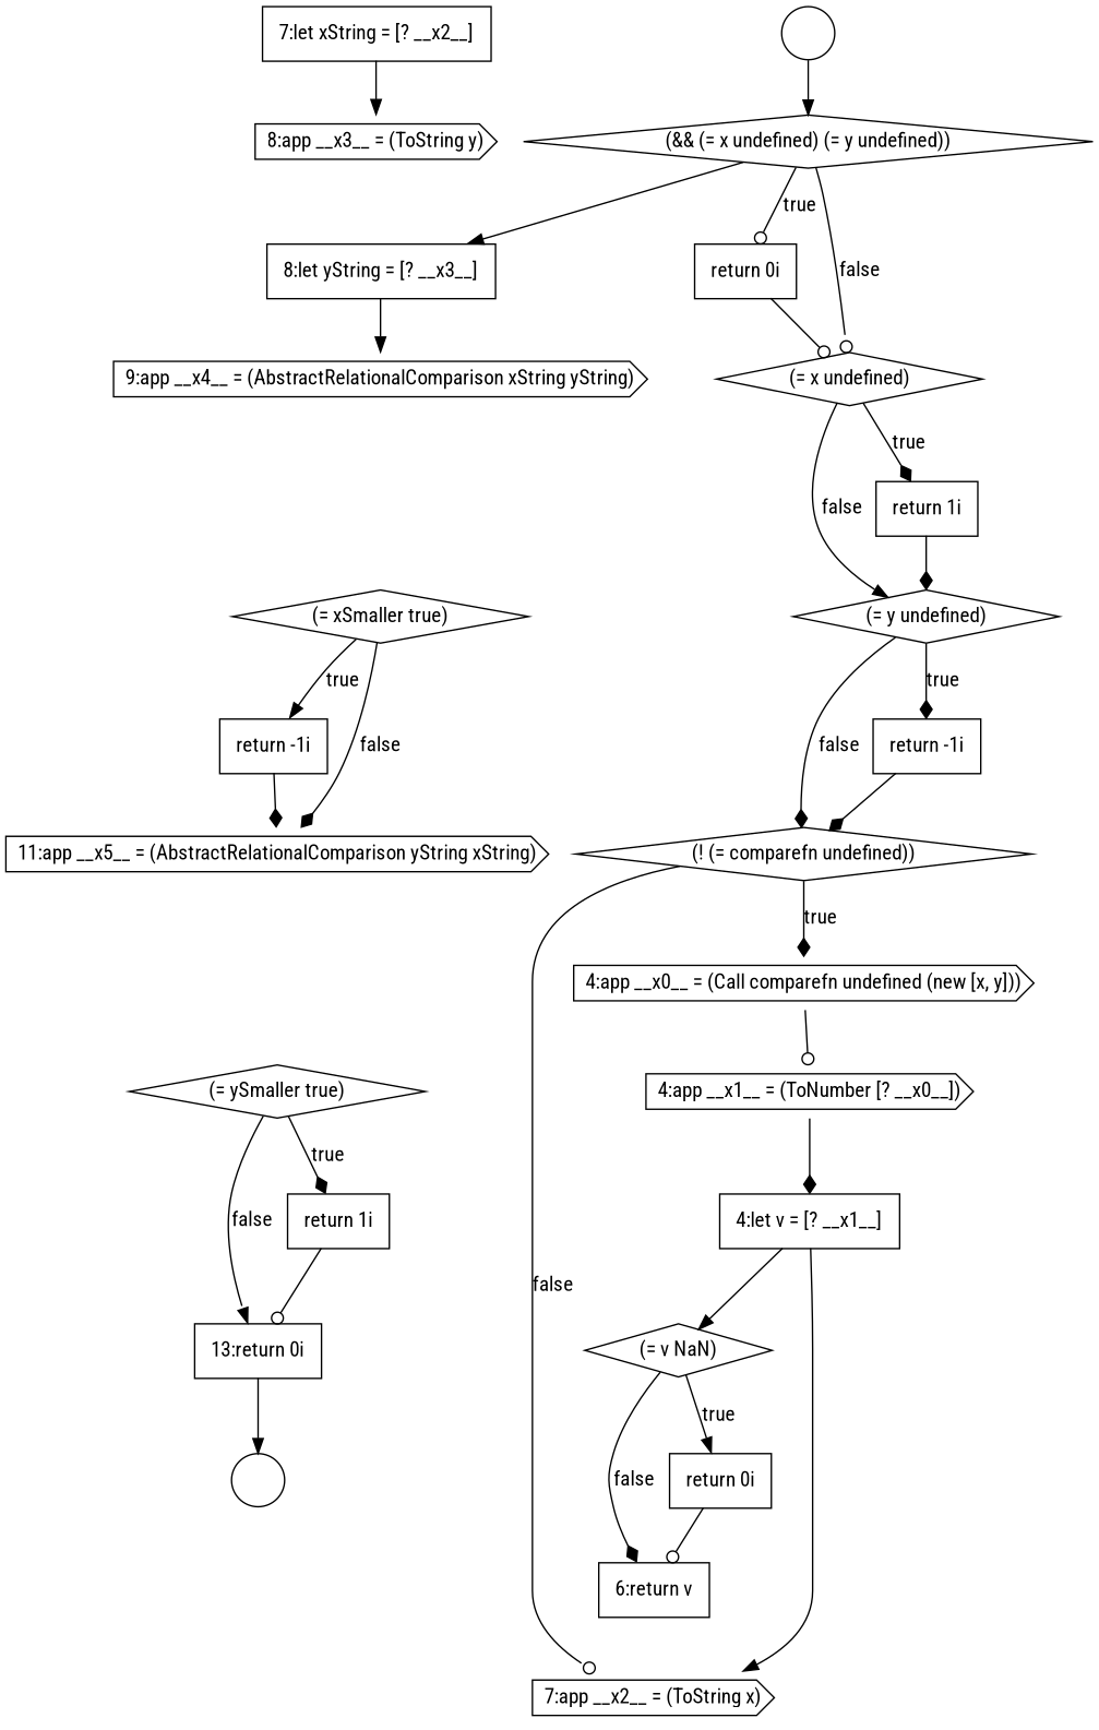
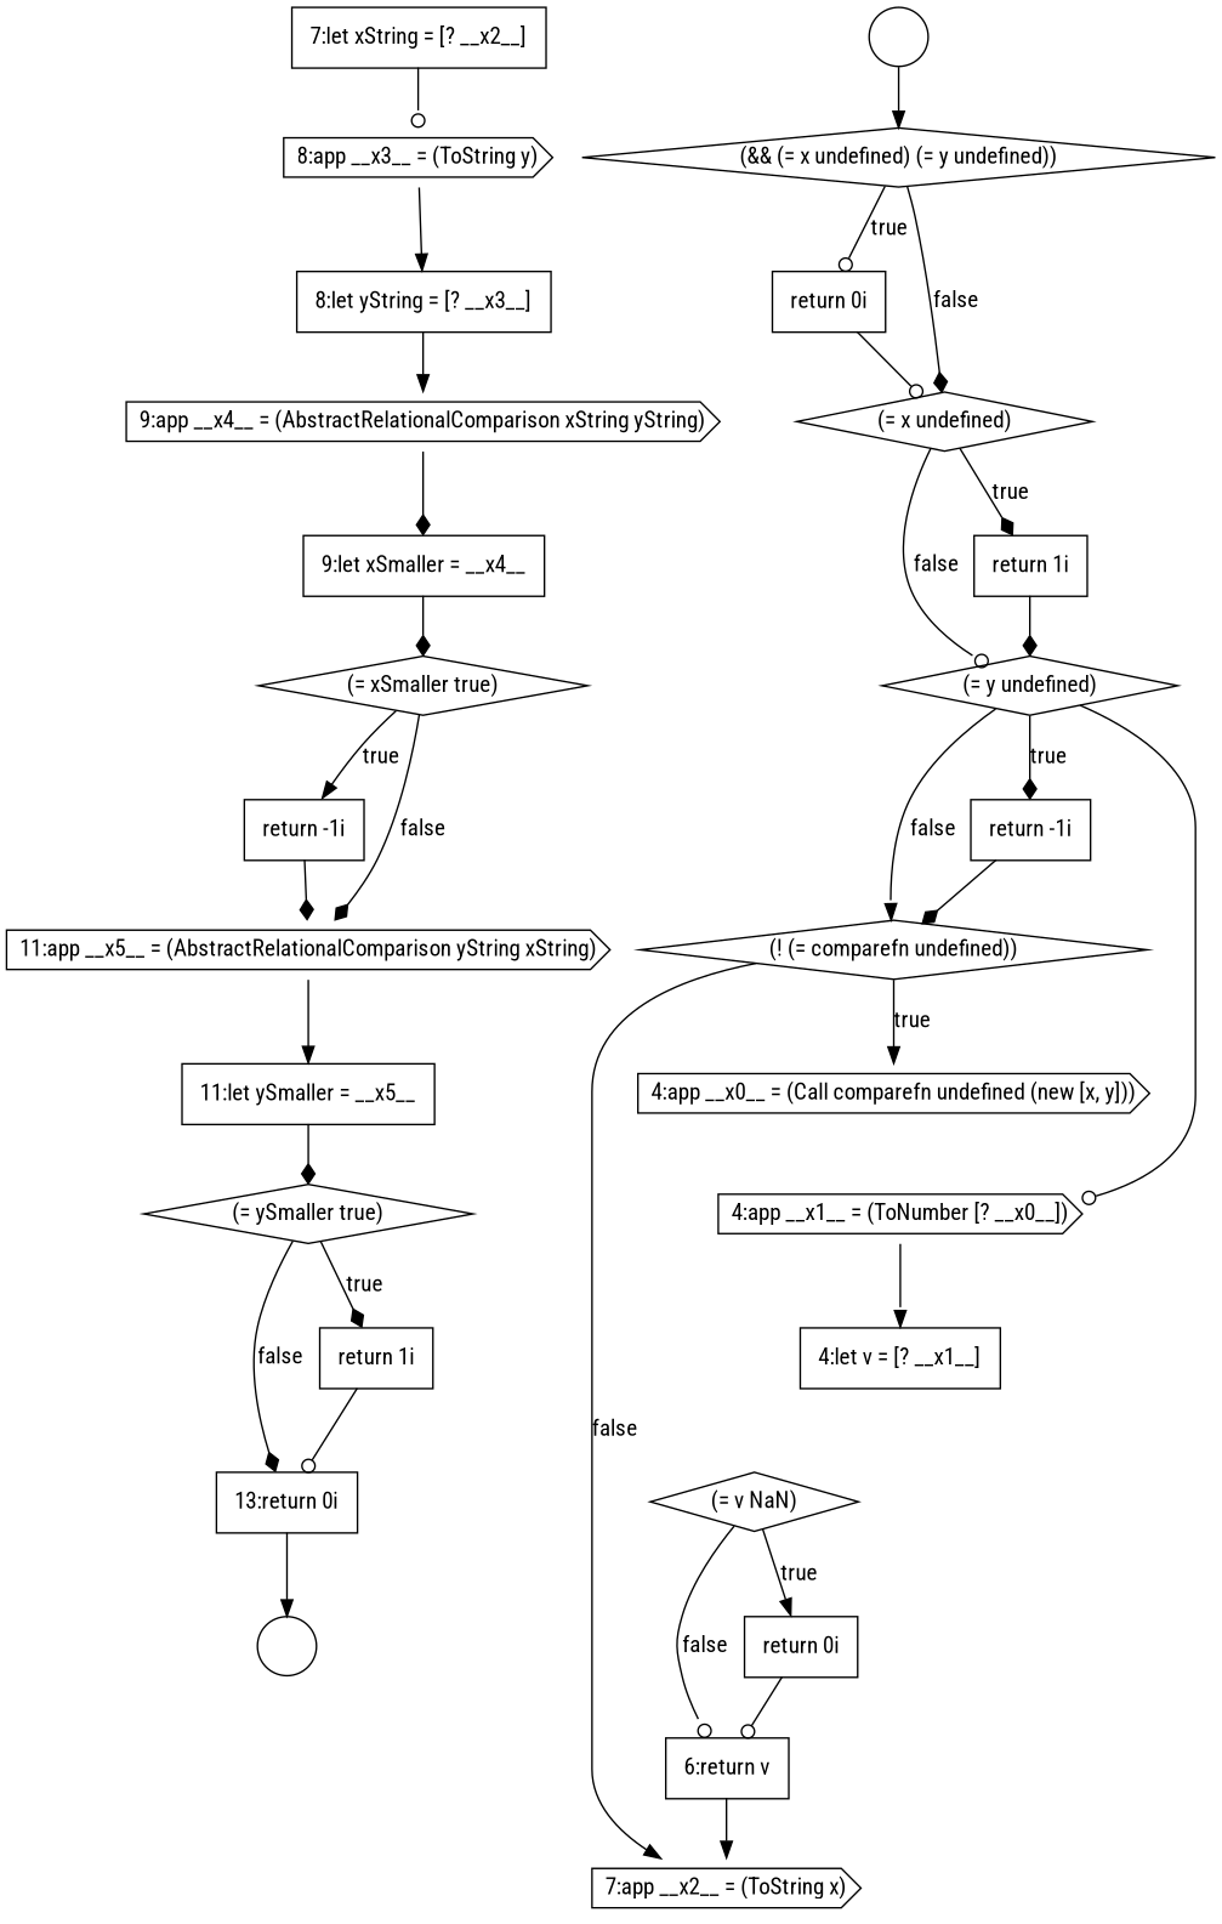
  digraph {
    fontname="Roboto Condensed"
    node [color=black fillcolor=white fontname="Roboto Condensed" shape=none style=filled]
    edge [arrowhead=diamond color=black fontname="Roboto Condensed"]
    n1 [label=<<font color="black">7:app __x2__ = (ToString x)</font>> shape=cds]
    n2 [label=<<font color="black">     <table border="0" cellborder="1" cellspacing="0" cellpadding="10">       <tr><td align="left">7:let xString = [? __x2__]</td></tr>     </table>   </font>> margin=0]
    n3 [label=<<font color="black">8:app __x3__ = (ToString y)</font>> shape=cds]
    n4 [label=<<font color="black">     <table border="0" cellborder="1" cellspacing="0" cellpadding="10">       <tr><td align="left">return -1i</td></tr>     </table>   </font>> margin=0]
    n5 [label=<<font color="black">11:app __x5__ = (AbstractRelationalComparison yString xString)</font>> shape=cds]
+   n6 [label=<<font color="black">     <table border="0" cellborder="1" cellspacing="0" cellpadding="10">       <tr><td align="left">11:let ySmaller = __x5__</td></tr>     </table>   </font>> margin=0]
    n7 [label=<<font color="black">     <table border="0" cellborder="1" cellspacing="0" cellpadding="10">       <tr><td align="left">4:let v = [? __x1__]</td></tr>     </table>   </font>> margin=0]
    n8 [label=<<font color="black">(= v NaN)</font>> shape=diamond]
    n9 [label=<<font color="black">     <table border="0" cellborder="1" cellspacing="0" cellpadding="10">       <tr><td align="left">6:return v</td></tr>     </table>   </font>> margin=0]
    n10 [label=<<font color="black">     <table border="0" cellborder="1" cellspacing="0" cellpadding="10">       <tr><td align="left">return 0i</td></tr>     </table>   </font>> margin=0]
    n11 [label=<<font color="black">(! (= comparefn undefined))</font>> shape=diamond]
    n12 [label=<<font color="black">4:app __x0__ = (Call comparefn undefined (new [x, y]))</font>> shape=cds]
    n13 [label=<<font color="black">4:app __x1__ = (ToNumber [? __x0__])</font>> shape=cds]
    n14 [label=" " shape=circle]
    n15 [label=<<font color="black">     <table border="0" cellborder="1" cellspacing="0" cellpadding="10">       <tr><td align="left">8:let yString = [? __x3__]</td></tr>     </table>   </font>> margin=0]
    n16 [label=<<font color="black">(= ySmaller true)</font>> shape=diamond]
    n17 [label=<<font color="black">(= y undefined)</font>> shape=diamond]
    n18 [label=<<font color="black">     <table border="0" cellborder="1" cellspacing="0" cellpadding="10">       <tr><td align="left">return -1i</td></tr>     </table>   </font>> margin=0]
    n19 [label=" " shape=circle]
    n20 [label=<<font color="black">(&amp;&amp; (= x undefined) (= y undefined))</font>> shape=diamond]
    n21 [label=<<font color="black">(= x undefined)</font>> shape=diamond]
    n22 [label=<<font color="black">     <table border="0" cellborder="1" cellspacing="0" cellpadding="10">       <tr><td align="left">return 0i</td></tr>     </table>   </font>> margin=0]
    n23 [label=<<font color="black">9:app __x4__ = (AbstractRelationalComparison xString yString)</font>> shape=cds]
+   n24 [label=<<font color="black">     <table border="0" cellborder="1" cellspacing="0" cellpadding="10">       <tr><td align="left">9:let xSmaller = __x4__</td></tr>     </table>   </font>> margin=0]
    n25 [label=<<font color="black">(= xSmaller true)</font>> shape=diamond]
    n26 [label=<<font color="black">     <table border="0" cellborder="1" cellspacing="0" cellpadding="10">       <tr><td align="left">return 1i</td></tr>     </table>   </font>> margin=0]
    n27 [label=<<font color="black">     <table border="0" cellborder="1" cellspacing="0" cellpadding="10">       <tr><td align="left">13:return 0i</td></tr>     </table>   </font>> margin=0]
    n28 [label=<<font color="black">     <table border="0" cellborder="1" cellspacing="0" cellpadding="10">       <tr><td align="left">return 1i</td></tr>     </table>   </font>> margin=0]
-   n2 -> n3 [arrowhead=normal]
-   n20 -> n15 [arrowhead=normal]
+   n2 -> n3 [arrowhead=odot]
+   n3 -> n15 [arrowhead=normal]
    n4 -> n5
-   n7 -> n8 [arrowhead=normal]
-   n8 -> n9 [label=<<font color="black">false</font>>]
+   n5 -> n6 [arrowhead=normal]
+   n6 -> n16
+   n8 -> n9 [arrowhead=odot label=<<font color="black">false</font>>]
    n8 -> n10 [arrowhead=normal label=<<font color="black">true</font>>]
-   n7 -> n1 [arrowhead=normal]
+   n9 -> n1 [arrowhead=normal]
    n10 -> n9 [arrowhead=odot]
-   n11 -> n1 [arrowhead=odot label=<<font color="black">false</font>>]
-   n11 -> n12 [label=<<font color="black">true</font>>]
-   n12 -> n13 [arrowhead=odot]
-   n13 -> n7
+   n11 -> n1 [arrowhead=normal label=<<font color="black">false</font>>]
+   n11 -> n12 [arrowhead=normal label=<<font color="black">true</font>>]
+   n17 -> n13 [arrowhead=odot]
+   n13 -> n7 [arrowhead=normal]
    n15 -> n23 [arrowhead=normal]
    n16 -> n26 [label=<<font color="black">true</font>>]
-   n16 -> n27 [arrowhead=normal label=<<font color="black">false</font>>]
-   n17 -> n11 [label=<<font color="black">false</font>>]
+   n16 -> n27 [label=<<font color="black">false</font>>]
+   n17 -> n11 [arrowhead=normal label=<<font color="black">false</font>>]
    n17 -> n18 [label=<<font color="black">true</font>>]
    n18 -> n11
    n19 -> n20 [arrowhead=normal]
-   n20 -> n21 [arrowhead=odot label=<<font color="black">false</font>>]
+   n20 -> n21 [label=<<font color="black">false</font>>]
    n20 -> n22 [arrowhead=odot label=<<font color="black">true</font>>]
-   n21 -> n17 [arrowhead=normal label=<<font color="black">false</font>>]
+   n21 -> n17 [arrowhead=odot label=<<font color="black">false</font>>]
    n21 -> n28 [label=<<font color="black">true</font>>]
    n22 -> n21 [arrowhead=odot]
+   n23 -> n24
+   n24 -> n25
    n25 -> n4 [arrowhead=normal label=<<font color="black">true</font>>]
    n25 -> n5 [label=<<font color="black">false</font>>]
    n26 -> n27 [arrowhead=odot]
    n27 -> n14 [arrowhead=normal]
    n28 -> n17
  }
